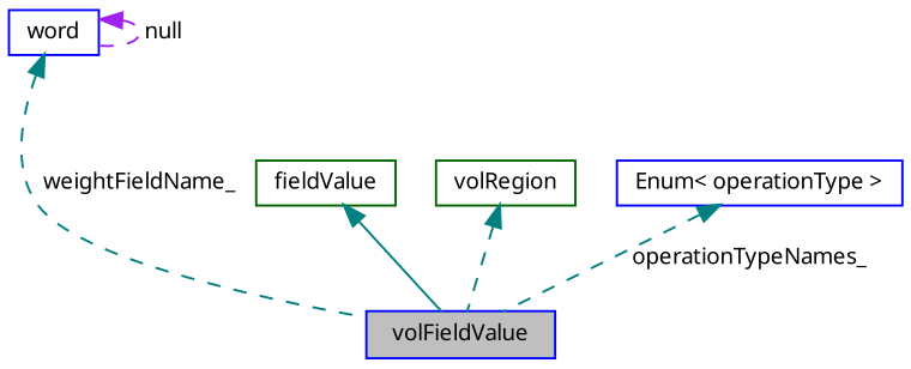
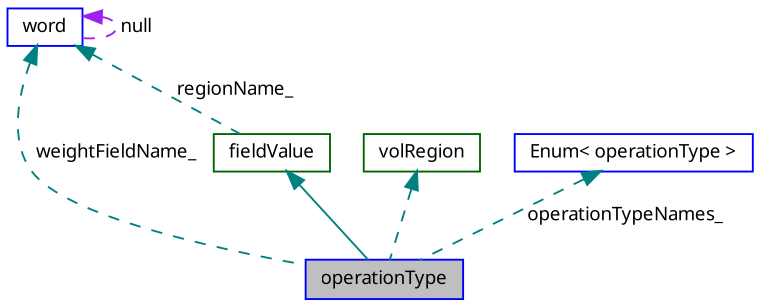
  digraph {
    fontname="Noto Sans"
    node [color=blue fontname="Noto Sans" fontsize=10 shape=record]
    edge [color=teal dir=back fontname="Noto Sans" fontsize=10 labelfontname=Helvetica labelfontsize=10 style=dashed]
-   n1 [fillcolor=grey75 fontcolor=black height=0.2 label=volFieldValue style=filled width=0.4]
+   n1 [fillcolor=grey75 fontcolor=black height=0.2 label=operationType style=filled width=0.4]
    n2 [color=darkgreen height=0.2 label=fieldValue width=0.4]
    n3 [height=0.2 label=word width=0.4]
    n4 [color=darkgreen height=0.2 label=volRegion width=0.4]
    n5 [height=0.2 label="Enum\< operationType \>" width=0.4]
    n2 -> n1 [style=solid]
    n3 -> n1 [label=" weightFieldName_"]
+   n3 -> n2 [label=" regionName_"]
    n3 -> n3 [color=purple label=" null"]
    n4 -> n1
    n5 -> n1 [label=" operationTypeNames_"]
  }
